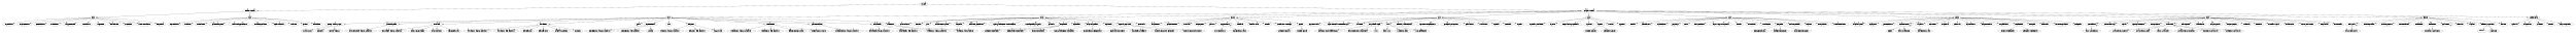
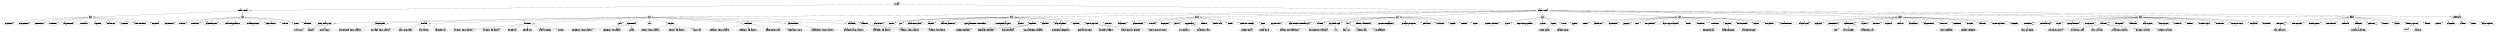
  digraph {
    fontname="DejaVu Serif"
    rankdir=TB
    node [fontname="DejaVu Serif"]
    edge [fontname="DejaVu Serif"]
    "Москва"
    "Новая Москва"
    "Старая Москва"
    "НАО"
    "ТАО"
    "ЦАО"
    "ЮАО"
    "ЮЗАО"
    "ЗАО"
    "СЗАО"
    "САО"
    "СВАО"
    "ВАО"
    "ЮВАО"
    "Зеленоград"
    "Внуковское"
    "Воскресенское"
    "Десеновское"
    "Кокошкино"
    "Марушкинское"
    "Московский"
    "Мосренген"
    "Рязановское"
    "Сосенское"
    "Филимонковское"
    "Щербинка"
    "Вороновское"
    "Киевский"
    "Кленовское"
    "Краснопахорское"
    "Михайлово-Ярцевское"
    "Новофедоровское"
    "Первомайское"
    "Роговское"
    "Троицк"
    "Щаповское"
    "Центр (Китай-город)"
    "Замоскворечье"
    "Якиманка"
    "Хамовники"
    "Арбат"
    "Пресненский"
    "Сити"
    "Тверской"
    "Мещанский"
    "Красносельский"
    "Басманный"
    "Таганский"
    "Даниловский"
    "Донской"
    "ЗИЛ"
    "Нагатинский Затон"
    "Нагорный"
    "Нагатино-Садовники"
    "Музей-Заповедник 'Коломенское'"
    "Москворечье-Сабурово"
    "Братеево"
    "Чертаново"
    "Царицыно"
    "Парк 'Царицыно'"
    "Бирюлево"
    "Орехово-Борисово"
    "Зябликово"
    "Гагаринский"
    "Академический"
    "Котловка"
    "Черемушки"
    "Зюзино"
    "Обручевский"
    "Коньково"
    "Теплый Стан"
    "Ясенево"
    "Битцевский Лесопарк"
    "Бутово"
    "Дорогомилово"
    "Парк Победы (Поклонная гора)"
    "Раменки"
    "Воробьевы горы"
    "Фили"
    "Очаково-Матвеевское"
    "Проспект Вернадского"
    "Тропарево-Никулино"
    "Крылатское"
    "Можайский"
    "Кунцево"
    "Солнцево"
    "Внуково"
    "Хорошево-Мневники"
    "Щукино"
    "Покровское-Стрешнево"
    "Строгино"
    "Тушино"
    "Митино"
    "Куркино"
    "Беговой"
    "Савеловский"
    "Хорошевский"
    "Аэропорт"
    "Сокол"
    "Тимирязевский"
    "Парк МСХА Тимирязева"
    "Коптево"
    "Войковский"
    "Головинский"
    "Дегунино"
    "Левобережный"
    "Ховрино"
    "Дмитровский"
    "Молжаниновский"
    "Марьина роща"
    "Бутырский"
    "Алексеевский"
    "Останкинский"
    "Марфино"
    "Ростокино"
    "Отрадное"
    "Свиблово"
    "Ярославский"
    "Бабушкинский"
-   "Алтуфьевский"
+   "Алтуфьевский" [label="Ухтомский"]
    "Медведково"
    "Бибирево"
    "Лианозово"
    "Лосиноостровский"
    "Северный"
    "Сокольники"
    "Соколиная Гора"
    "Перово"
    "Преображенское"
    "Богородское"
    "Измайлово"
    "Новогиреево"
    "Ивановское"
    "Парк Кусково"
    "Метрогородок"
    "Гольяново"
    "Вешняки"
    "Лосиный остров"
    "Новокосино"
    "Косино-Ухтомский"
    "Некрасовка"
    "Восточный"
    "Лефортово"
    "Южнопортовый"
    "Нижегородский"
    "Текстильщики"
    "Печатники"
    "Рязанский"
    "Кузьминки"
    "Люблино"
    "Марьино"
    "Выхино-Жулебино"
    "Капотня"
    "Крюково"
    "Матушкино"
    "Савелки"
    "Силино"
    "Старое Крюково"
    "Китай-город"
    "Зарядье"
    "Кремль (внутри)"
    "Замоскворечье (внутри Садового)"
    "Якиманка (внутри Садового)"
    "Парк искусств ЦДХ"
    "Парк Горького"
    "Нескучный сад"
    "Хамовники (внутри Садового)"
    "Хамовники (вне Садового)"
    "Новодевичий"
    "Девичье поле"
    "Усадьба Трубецких"
    "Лужники"
    "Пресненский (внутри Садового)"
    "Пресненский (вне Садового)"
    "Зоопарк"
    "Тверской (внутри Садового)"
    "Тверской (вне Садового)"
    "Сад Эрмитаж"
    "Мещанский (внутри Садового)"
    "Мещанский (вне Садового)"
    "Екатерининский парк"
    "Аптекарский огород"
    "Красносельский (внутри Садового)"
    "Басманный (внутри Садового)"
    "Басманный (вне Садового)"
    "Таганский (внутри Садового)"
    "Таганский (вне Садового)"
    "Северное Чертаново"
    "Центральное Чертаново"
    "Южное Чертаново"
    "Музей-Заповедник 'Царицыно'"
    "Бирюлевский дендропарк"
    "Бирюлево Восточное"
    "Бирюлево Западное"
    "Орехово-Борисово Северное"
    "Орехово-Борисово Южное"
    "Ломоносовский"
    "Воронцовский парк"
    "Северное Бутово"
    "Южное Бутово"
    n201 [label="Заказник 'Воробьевы внутри'"]
    "Дворец детского творчества"
    "МГУ"
    "Парк Фили"
    "Филевский парк"
    "Фили-Давыдково"
    "Южное Тушино"
    "Северное Тушино"
    "Бескудниковский"
    "Западное Дегунино"
    "Восточное Дегунино"
    "ВДНХ"
-   "Парк 'Останкино'"
+   "Парк 'Останкино'" [label="Парк 'Хорошево'"]
    "Ботанический сад"
    "Южное Медведково"
    "Северное Медведково"
    "Парк 'Сокольники'"
    "Измайловский кремль"
    n219 [label="Измайловский роща"]
    "Парк 'Измайлово'"
    "Измайловский лесопарк"
    "Восточное Измайлово"
    "Северное Измайлово"
    "Парк 'Лефортово'"
    "Лесопарк 'Кузьминки'"
    "Выхино"
    "Жулебино"
    "Москва" -> "Новая Москва"
    "Москва" -> "Старая Москва"
    "Новая Москва" -> "НАО"
    "Новая Москва" -> "ТАО"
    "Старая Москва" -> "ЦАО"
    "Старая Москва" -> "ЮАО"
    "Старая Москва" -> "ЮЗАО"
    "Старая Москва" -> "ЗАО"
    "Старая Москва" -> "СЗАО"
    "Старая Москва" -> "САО"
    "Старая Москва" -> "СВАО"
    "Старая Москва" -> "ВАО"
    "Старая Москва" -> "ЮВАО"
    "Старая Москва" -> "Зеленоград"
    "НАО" -> "Внуковское"
    "НАО" -> "Воскресенское"
    "НАО" -> "Десеновское"
    "НАО" -> "Кокошкино"
    "НАО" -> "Марушкинское"
    "НАО" -> "Московский"
    "НАО" -> "Мосренген"
    "НАО" -> "Рязановское"
    "НАО" -> "Сосенское"
    "НАО" -> "Филимонковское"
    "НАО" -> "Щербинка"
    "ТАО" -> "Вороновское"
    "ТАО" -> "Киевский"
    "ТАО" -> "Кленовское"
    "ТАО" -> "Краснопахорское"
    "ТАО" -> "Михайлово-Ярцевское"
    "ТАО" -> "Новофедоровское"
    "ТАО" -> "Первомайское"
    "ТАО" -> "Роговское"
    "ТАО" -> "Троицк"
    "ТАО" -> "Щаповское"
    "ЦАО" -> "Центр (Китай-город)"
    "ЦАО" -> "Замоскворечье"
    "ЦАО" -> "Якиманка"
    "ЦАО" -> "Хамовники"
    "ЦАО" -> "Арбат"
    "ЦАО" -> "Пресненский"
    "ЦАО" -> "Сити"
    "ЦАО" -> "Тверской"
    "ЦАО" -> "Мещанский"
    "ЦАО" -> "Красносельский"
    "ЦАО" -> "Басманный"
    "ЦАО" -> "Таганский"
    "ЮАО" -> "Даниловский"
    "ЮАО" -> "Донской"
    "ЮАО" -> "ЗИЛ"
    "ЮАО" -> "Нагатинский Затон"
    "ЮАО" -> "Нагорный"
    "ЮАО" -> "Нагатино-Садовники"
    "ЮАО" -> "Музей-Заповедник 'Коломенское'"
    "ЮАО" -> "Москворечье-Сабурово"
    "ЮАО" -> "Братеево"
    "ЮАО" -> "Чертаново"
    "ЮАО" -> "Царицыно"
    "ЮАО" -> "Парк 'Царицыно'"
    "ЮАО" -> "Бирюлево"
    "ЮАО" -> "Орехово-Борисово"
    "ЮАО" -> "Зябликово"
    "ЮЗАО" -> "Гагаринский"
    "ЮЗАО" -> "Академический"
    "ЮЗАО" -> "Котловка"
    "ЮЗАО" -> "Черемушки"
    "ЮЗАО" -> "Зюзино"
    "ЮЗАО" -> "Обручевский"
    "ЮЗАО" -> "Коньково"
    "ЮЗАО" -> "Теплый Стан"
    "ЮЗАО" -> "Ясенево"
    "ЮЗАО" -> "Битцевский Лесопарк"
    "ЮЗАО" -> "Бутово"
    "ЗАО" -> "Дорогомилово"
    "ЗАО" -> "Парк Победы (Поклонная гора)"
    "ЗАО" -> "Раменки"
    "ЗАО" -> "Воробьевы горы"
    "ЗАО" -> "Фили"
    "ЗАО" -> "Очаково-Матвеевское"
    "ЗАО" -> "Проспект Вернадского"
    "ЗАО" -> "Тропарево-Никулино"
    "ЗАО" -> "Крылатское"
    "ЗАО" -> "Можайский"
    "ЗАО" -> "Кунцево"
    "ЗАО" -> "Солнцево"
    "ЗАО" -> "Внуково"
    "СЗАО" -> "Хорошево-Мневники"
    "СЗАО" -> "Щукино"
    "СЗАО" -> "Покровское-Стрешнево"
    "СЗАО" -> "Строгино"
    "СЗАО" -> "Тушино"
    "СЗАО" -> "Митино"
    "СЗАО" -> "Куркино"
    "САО" -> "Беговой"
    "САО" -> "Савеловский"
    "САО" -> "Хорошевский"
    "САО" -> "Аэропорт"
    "САО" -> "Сокол"
    "САО" -> "Тимирязевский"
    "САО" -> "Парк МСХА Тимирязева"
    "САО" -> "Коптево"
    "САО" -> "Войковский"
    "САО" -> "Головинский"
    "САО" -> "Дегунино"
    "САО" -> "Левобережный"
    "САО" -> "Ховрино"
    "САО" -> "Дмитровский"
    "САО" -> "Молжаниновский"
    "СВАО" -> "Марьина роща"
    "СВАО" -> "Бутырский"
    "СВАО" -> "Алексеевский"
    "СВАО" -> "Останкинский"
    "СВАО" -> "Марфино"
    "СВАО" -> "Ростокино"
    "СВАО" -> "Отрадное"
    "СВАО" -> "Свиблово"
    "СВАО" -> "Ярославский"
    "СВАО" -> "Бабушкинский"
    "СВАО" -> "Алтуфьевский"
    "СВАО" -> "Медведково"
    "СВАО" -> "Бибирево"
    "СВАО" -> "Лианозово"
    "СВАО" -> "Лосиноостровский"
    "СВАО" -> "Северный"
    "ВАО" -> "Сокольники"
    "ВАО" -> "Соколиная Гора"
    "ВАО" -> "Перово"
    "ВАО" -> "Преображенское"
    "ВАО" -> "Богородское"
    "ВАО" -> "Измайлово"
    "ВАО" -> "Новогиреево"
    "ВАО" -> "Ивановское"
    "ВАО" -> "Парк Кусково"
    "ВАО" -> "Метрогородок"
    "ВАО" -> "Гольяново"
    "ВАО" -> "Вешняки"
    "ВАО" -> "Лосиный остров"
    "ВАО" -> "Новокосино"
    "ВАО" -> "Косино-Ухтомский"
    "ВАО" -> "Некрасовка"
    "ВАО" -> "Восточный"
    "ЮВАО" -> "Лефортово"
    "ЮВАО" -> "Южнопортовый"
    "ЮВАО" -> "Нижегородский"
    "ЮВАО" -> "Текстильщики"
    "ЮВАО" -> "Печатники"
    "ЮВАО" -> "Рязанский"
    "ЮВАО" -> "Кузьминки"
    "ЮВАО" -> "Люблино"
    "ЮВАО" -> "Марьино"
    "ЮВАО" -> "Выхино-Жулебино"
    "ЮВАО" -> "Капотня"
    "Зеленоград" -> "Крюково"
    "Зеленоград" -> "Матушкино"
    "Зеленоград" -> "Савелки"
    "Зеленоград" -> "Силино"
    "Зеленоград" -> "Старое Крюково"
    "Центр (Китай-город)" -> "Китай-город"
    "Центр (Китай-город)" -> "Зарядье"
    "Центр (Китай-город)" -> "Кремль (внутри)"
    "Замоскворечье" -> "Замоскворечье (внутри Садового)"
    "Якиманка" -> "Якиманка (внутри Садового)"
    "Якиманка" -> "Парк искусств ЦДХ"
    "Якиманка" -> "Парк Горького"
    "Якиманка" -> "Нескучный сад"
    "Хамовники" -> "Хамовники (внутри Садового)"
    "Хамовники" -> "Хамовники (вне Садового)"
    "Хамовники" -> "Новодевичий"
    "Хамовники" -> "Девичье поле"
    "Хамовники" -> "Усадьба Трубецких"
    "Хамовники" -> "Лужники"
    "Пресненский" -> "Пресненский (внутри Садового)"
    "Пресненский" -> "Пресненский (вне Садового)"
    "Пресненский" -> "Зоопарк"
    "Тверской" -> "Тверской (внутри Садового)"
    "Тверской" -> "Тверской (вне Садового)"
    "Тверской" -> "Сад Эрмитаж"
    "Мещанский" -> "Мещанский (внутри Садового)"
    "Мещанский" -> "Мещанский (вне Садового)"
    "Мещанский" -> "Екатерининский парк"
    "Мещанский" -> "Аптекарский огород"
    "Красносельский" -> "Красносельский (внутри Садового)"
    "Басманный" -> "Басманный (внутри Садового)"
    "Басманный" -> "Басманный (вне Садового)"
    "Таганский" -> "Таганский (внутри Садового)"
    "Таганский" -> "Таганский (вне Садового)"
    "Чертаново" -> "Северное Чертаново"
    "Чертаново" -> "Центральное Чертаново"
    "Чертаново" -> "Южное Чертаново"
    "Парк 'Царицыно'" -> "Музей-Заповедник 'Царицыно'"
    "Парк 'Царицыно'" -> "Бирюлевский дендропарк"
    "Бирюлево" -> "Бирюлево Восточное"
    "Бирюлево" -> "Бирюлево Западное"
    "Орехово-Борисово" -> "Орехово-Борисово Северное"
    "Орехово-Борисово" -> "Орехово-Борисово Южное"
    "Обручевский" -> "Обручевский"
    "Обручевский" -> "Ломоносовский"
    "Обручевский" -> "Воронцовский парк"
    "Бутово" -> "Северное Бутово"
    "Бутово" -> "Южное Бутово"
    "Воробьевы горы" -> n201
    "Воробьевы горы" -> "Дворец детского творчества"
    "Воробьевы горы" -> "МГУ"
    "Фили" -> "Парк Фили"
    "Фили" -> "Филевский парк"
    "Фили" -> "Фили-Давыдково"
    "Тушино" -> "Южное Тушино"
    "Тушино" -> "Северное Тушино"
    "Дегунино" -> "Бескудниковский"
    "Дегунино" -> "Западное Дегунино"
    "Дегунино" -> "Восточное Дегунино"
    "Останкинский" -> "Останкинский"
    "Останкинский" -> "ВДНХ"
    "Останкинский" -> "Парк 'Останкино'"
    "Останкинский" -> "Ботанический сад"
    "Медведково" -> "Южное Медведково"
    "Медведково" -> "Северное Медведково"
    "Сокольники" -> "Сокольники"
    "Сокольники" -> "Парк 'Сокольники'"
    "Измайлово" -> "Измайлово"
    "Измайлово" -> "Измайловский кремль"
    "Измайлово" -> n219
    "Измайлово" -> "Парк 'Измайлово'"
    "Измайлово" -> "Измайловский лесопарк"
    "Измайлово" -> "Восточное Измайлово"
    "Измайлово" -> "Северное Измайлово"
    "Лефортово" -> "Лефортово"
    "Лефортово" -> "Парк 'Лефортово'"
    "Рязанский" -> "Лесопарк 'Кузьминки'"
    "Кузьминки" -> "Кузьминки"
    "Выхино-Жулебино" -> "Выхино"
    "Выхино-Жулебино" -> "Жулебино"
  }
